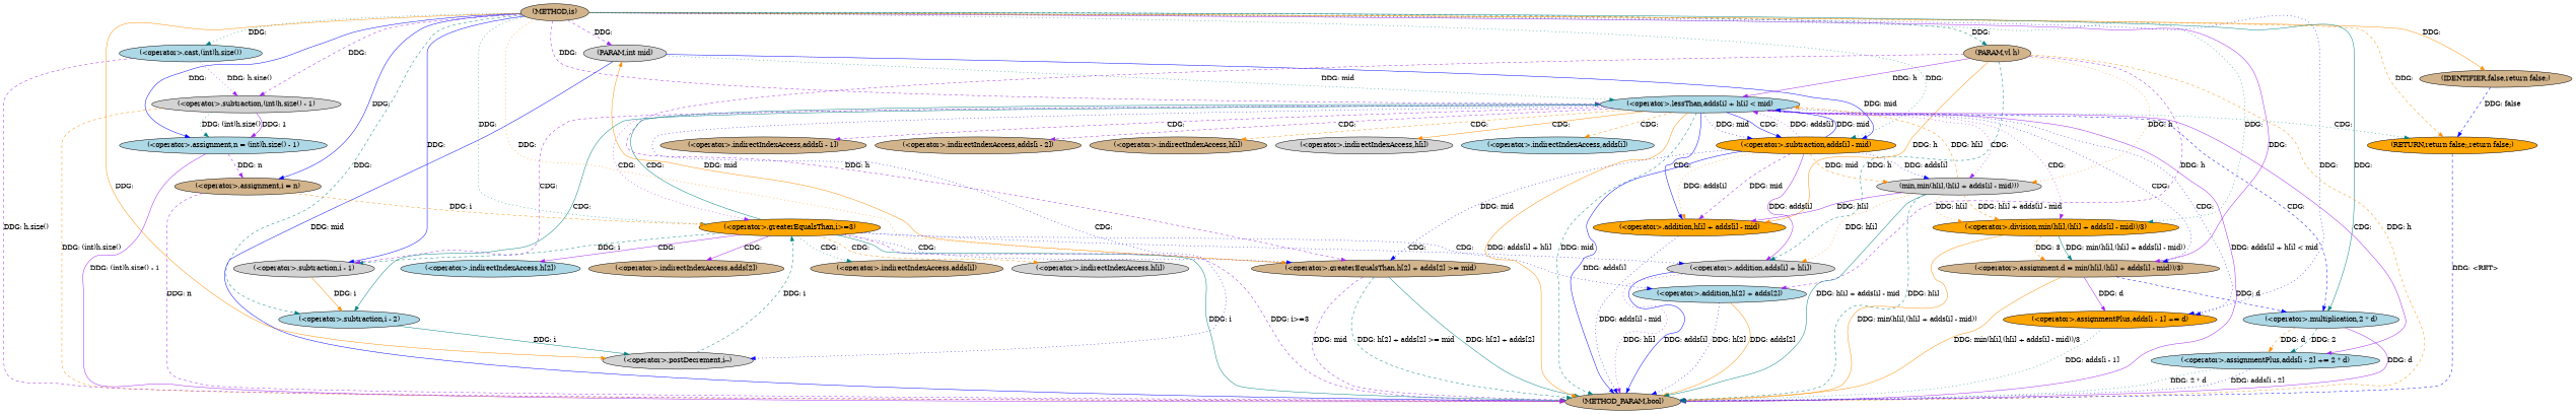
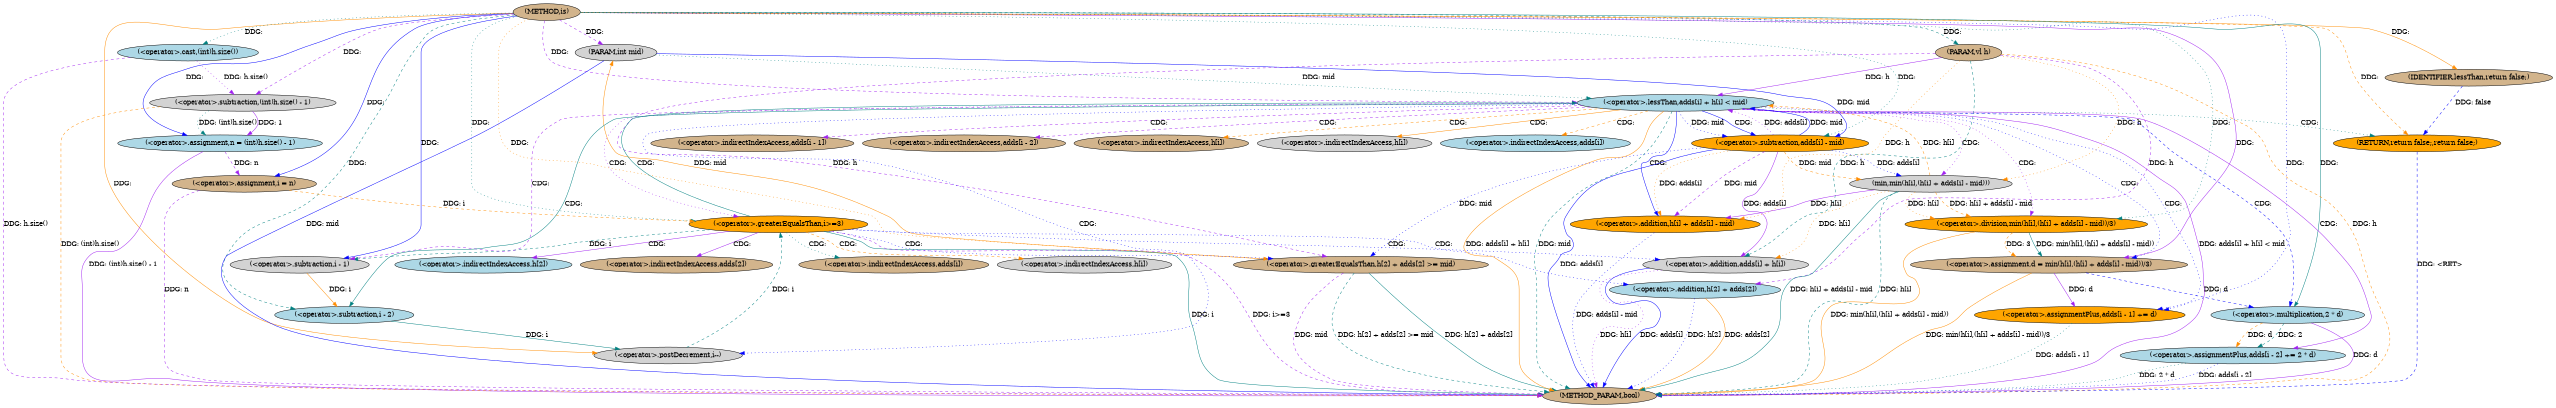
  digraph {
    node [fillcolor=tan style=filled]
    edge [color=purple style=solid]
    n1 [label="(METHOD,is)"]
    n2 [fillcolor=lightgrey label="(PARAM,int mid)"]
    n3 [label="(PARAM,vl h)"]
    n4 [fillcolor=lightblue label="(<operator>.assignment,n = (int)h.size() - 1)"]
    n5 [label="(<operator>.greaterEqualsThan,h[2] + adds[2] >= mid)"]
    n6 [label="(<operator>.assignment,i = n)"]
    n7 [fillcolor=orange label="(<operator>.greaterEqualsThan,i>=3)"]
    n8 [fillcolor=lightgrey label="(<operator>.postDecrement,i--)"]
    n9 [fillcolor=lightgrey label="(<operator>.subtraction,(int)h.size() - 1)"]
    n10 [label="(<operator>.assignment,d = min(h[i],(h[i] + adds[i] - mid))/3)"]
    n11 [fillcolor=orange label="(<operator>.assignmentPlus,adds[i - 1] += d)"]
    n12 [fillcolor=lightblue label="(<operator>.cast,(int)h.size())"]
    n13 [fillcolor=lightblue label="(<operator>.lessThan,adds[i] + h[i] < mid)"]
    n14 [fillcolor=orange label="(RETURN,return false;,return false;)"]
-   n15 [label="(IDENTIFIER,false,return false;)"]
+   n15 [label="(IDENTIFIER,lessThan,return false;)"]
    n16 [fillcolor=orange label="(<operator>.division,min(h[i],(h[i] + adds[i] - mid))/3)"]
    n17 [fillcolor=lightblue label="(<operator>.multiplication,2 * d)"]
    n18 [fillcolor=lightgrey label="(<operator>.subtraction,i - 1)"]
    n19 [fillcolor=lightblue label="(<operator>.subtraction,i - 2)"]
    n20 [fillcolor=orange label="(<operator>.subtraction,adds[i] - mid)"]
    n21 [label="(METHOD_PARAM,bool)"]
    n22 [fillcolor=lightblue label="(<operator>.addition,h[2] + adds[2])"]
    n23 [fillcolor=lightgrey label="(<operator>.addition,adds[i] + h[i])"]
    n24 [fillcolor=lightgrey label="(min,min(h[i],(h[i] + adds[i] - mid)))"]
    n25 [fillcolor=orange label="(<operator>.addition,h[i] + adds[i] - mid)"]
    n26 [fillcolor=lightblue label="(<operator>.indirectIndexAccess,h[2])"]
    n27 [label="(<operator>.indirectIndexAccess,adds[2])"]
    n28 [label="(<operator>.indirectIndexAccess,adds[i])"]
    n29 [fillcolor=lightgrey label="(<operator>.indirectIndexAccess,h[i])"]
    n30 [fillcolor=lightblue label="(<operator>.assignmentPlus,adds[i - 2] += 2 * d)"]
    n31 [label="(<operator>.indirectIndexAccess,adds[i - 1])"]
    n32 [label="(<operator>.indirectIndexAccess,adds[i - 2])"]
    n33 [label="(<operator>.indirectIndexAccess,h[i])"]
    n34 [fillcolor=lightgrey label="(<operator>.indirectIndexAccess,h[i])"]
    n35 [fillcolor=lightblue label="(<operator>.indirectIndexAccess,adds[i])"]
    n1 -> n2 [label="DDG: " style=dashed]
    n1 -> n3 [color=teal label="DDG: " style=dashed]
    n1 -> n4 [color=blue label="DDG: "]
    n1 -> n5 [color=darkorange label="DDG: " style=dotted]
    n1 -> n6 [color=blue label="DDG: "]
    n1 -> n7 [color=teal label="DDG: " style=dotted]
    n1 -> n8 [color=darkorange label="DDG: "]
    n1 -> n9 [label="DDG: " style=dashed]
    n1 -> n10 [label="DDG: "]
    n1 -> n11 [color=blue label="DDG: " style=dotted]
    n1 -> n12 [color=teal label="DDG: " style=dotted]
    n1 -> n13 [label="DDG: " style=dashed]
    n1 -> n14 [color=darkorange label="DDG: " style=dashed]
    n1 -> n15 [color=darkorange label="DDG: "]
    n1 -> n16 [color=teal label="DDG: " style=dotted]
    n1 -> n17 [color=teal label="DDG: "]
    n1 -> n18 [color=blue label="DDG: "]
    n1 -> n19 [color=teal label="DDG: " style=dashed]
    n1 -> n20 [color=teal label="DDG: " style=dotted]
    n2 -> n13 [color=teal label="DDG: mid" style=dotted]
    n2 -> n20 [color=blue label="DDG: mid"]
    n2 -> n21 [color=blue label="DDG: mid"]
    n3 -> n5 [label="DDG: h" style=dashed]
    n3 -> n13 [label="DDG: h"]
    n3 -> n21 [color=darkorange label="DDG: h" style=dashed]
    n3 -> n22 [label="DDG: h" style=dashed]
    n3 -> n23 [color=teal label="DDG: h" style=dashed]
    n3 -> n24 [color=darkorange label="DDG: h" style=dotted]
-   n3 -> n25 [color=darkorange label="DDG: h"]
+   n3 -> n25 [color=darkorange label="DDG: h" style=dotted]
    n4 -> n6 [label="DDG: n" style=dashed]
    n4 -> n21 [label="DDG: (int)h.size() - 1"]
    n5 -> n2 [color=darkorange label="DDG: mid"]
    n5 -> n21 [color=teal label="DDG: h[2] + adds[2]"]
    n5 -> n21 [label="DDG: mid" style=dashed]
    n5 -> n21 [color=teal label="DDG: h[2] + adds[2] >= mid" style=dashed]
    n6 -> n7 [color=darkorange label="DDG: i" style=dashed]
    n6 -> n21 [label="DDG: n" style=dashed]
    n7 -> n5 [color=blue label="CDG: " style=dotted]
    n7 -> n13 [color=teal label="CDG: "]
    n7 -> n18 [color=teal label="DDG: i" style=dashed]
    n7 -> n21 [color=teal label="DDG: i"]
    n7 -> n21 [label="DDG: i>=3" style=dashed]
    n7 -> n22 [color=blue label="CDG: " style=dotted]
    n7 -> n23 [color=blue label="CDG: " style=dotted]
    n7 -> n26 [label="CDG: "]
    n7 -> n27 [label="CDG: "]
    n7 -> n28 [color=teal label="CDG: " style=dotted]
    n7 -> n29 [color=darkorange label="CDG: " style=dashed]
    n8 -> n7 [color=teal label="DDG: i" style=dashed]
    n9 -> n4 [color=teal label="DDG: (int)h.size()" style=dotted]
    n9 -> n4 [label="DDG: 1"]
    n9 -> n21 [color=darkorange label="DDG: (int)h.size()" style=dashed]
    n10 -> n11 [label="DDG: d"]
    n10 -> n17 [color=blue label="DDG: d" style=dashed]
    n10 -> n21 [color=darkorange label="DDG: min(h[i],(h[i] + adds[i] - mid))/3"]
    n11 -> n21 [color=teal label="DDG: adds[i - 1]" style=dotted]
    n12 -> n9 [label="DDG: h.size()" style=dotted]
    n12 -> n21 [label="DDG: h.size()" style=dashed]
    n13 -> n7 [label="CDG: " style=dotted]
    n13 -> n8 [color=blue label="CDG: " style=dotted]
    n13 -> n10 [color=blue label="CDG: " style=dotted]
    n13 -> n11 [color=blue label="CDG: " style=dotted]
    n13 -> n14 [color=teal label="CDG: " style=dotted]
    n13 -> n16 [label="CDG: " style=dotted]
    n13 -> n17 [color=blue label="CDG: " style=dashed]
    n13 -> n18 [label="CDG: " style=dashed]
    n13 -> n19 [color=teal label="CDG: "]
    n13 -> n20 [color=blue label="DDG: mid" style=dotted]
    n13 -> n20 [color=blue label="CDG: "]
    n13 -> n21 [color=darkorange label="DDG: adds[i] + h[i]"]
    n13 -> n21 [color=teal label="DDG: mid" style=dashed]
    n13 -> n21 [label="DDG: adds[i] + h[i] < mid"]
    n13 -> n24 [label="CDG: " style=dotted]
    n13 -> n25 [color=blue label="CDG: "]
    n13 -> n30 [label="CDG: "]
    n13 -> n31 [label="CDG: " style=dashed]
    n13 -> n32 [label="CDG: " style=dashed]
    n13 -> n33 [color=darkorange label="CDG: " style=dashed]
    n13 -> n34 [color=darkorange label="CDG: "]
    n13 -> n35 [color=darkorange label="CDG: " style=dashed]
    n14 -> n21 [color=blue label="DDG: <RET>" style=dashed]
    n15 -> n14 [color=blue label="DDG: false" style=dashed]
    n16 -> n10 [color=teal label="DDG: min(h[i],(h[i] + adds[i] - mid))"]
    n16 -> n10 [color=darkorange label="DDG: 3" style=dashed]
    n16 -> n21 [color=darkorange label="DDG: min(h[i],(h[i] + adds[i] - mid))"]
    n17 -> n21 [label="DDG: d"]
    n17 -> n30 [color=darkorange label="DDG: d" style=dashed]
    n17 -> n30 [color=teal label="DDG: 2" style=dashed]
    n18 -> n19 [color=darkorange label="DDG: i"]
    n19 -> n8 [color=teal label="DDG: i"]
    n20 -> n5 [color=blue label="DDG: mid" style=dotted]
    n20 -> n13 [label="DDG: adds[i]" style=dotted]
    n20 -> n13 [color=blue label="DDG: mid"]
    n20 -> n21 [color=blue label="DDG: adds[i]"]
    n20 -> n23 [label="DDG: adds[i]"]
    n20 -> n24 [color=darkorange label="DDG: mid" style=dashed]
    n20 -> n24 [color=blue label="DDG: adds[i]" style=dotted]
    n20 -> n25 [label="DDG: mid" style=dashed]
    n20 -> n25 [color=darkorange label="DDG: adds[i]" style=dotted]
    n22 -> n21 [color=blue label="DDG: h[2]" style=dotted]
    n22 -> n21 [color=darkorange label="DDG: adds[2]"]
    n23 -> n21 [color=blue label="DDG: adds[i]"]
    n23 -> n21 [label="DDG: h[i]" style=dotted]
    n24 -> n13 [color=darkorange label="DDG: h[i]" style=dashed]
    n24 -> n16 [color=darkorange label="DDG: h[i]" style=dotted]
    n24 -> n16 [color=darkorange label="DDG: h[i] + adds[i] - mid" style=dashed]
    n24 -> n21 [color=teal label="DDG: h[i]" style=dashed]
    n24 -> n21 [color=teal label="DDG: h[i] + adds[i] - mid"]
    n24 -> n23 [color=darkorange label="DDG: h[i]" style=dotted]
    n24 -> n25 [label="DDG: h[i]"]
    n25 -> n21 [color=blue label="DDG: adds[i] - mid" style=dotted]
    n30 -> n21 [color=blue label="DDG: adds[i - 2]" style=dotted]
    n30 -> n21 [color=teal label="DDG: 2 * d" style=dotted]
  }
